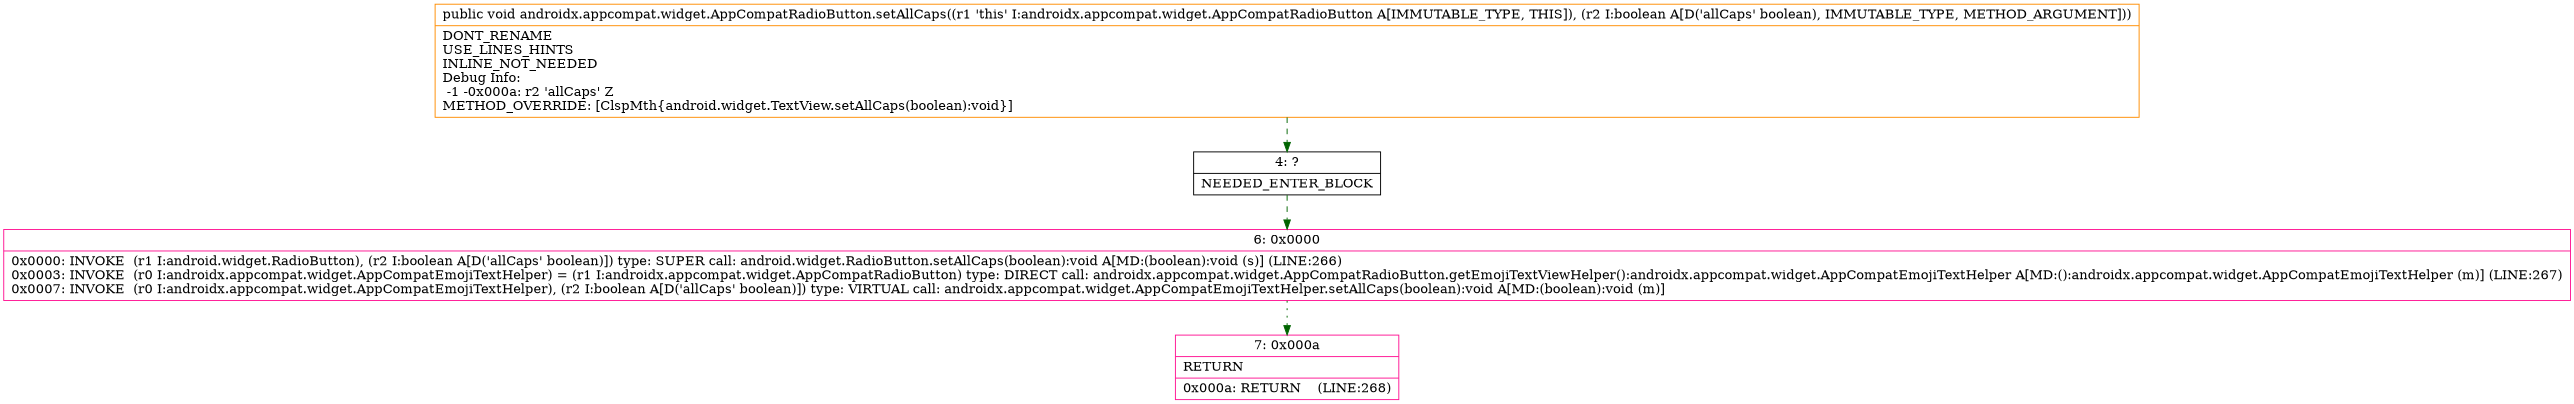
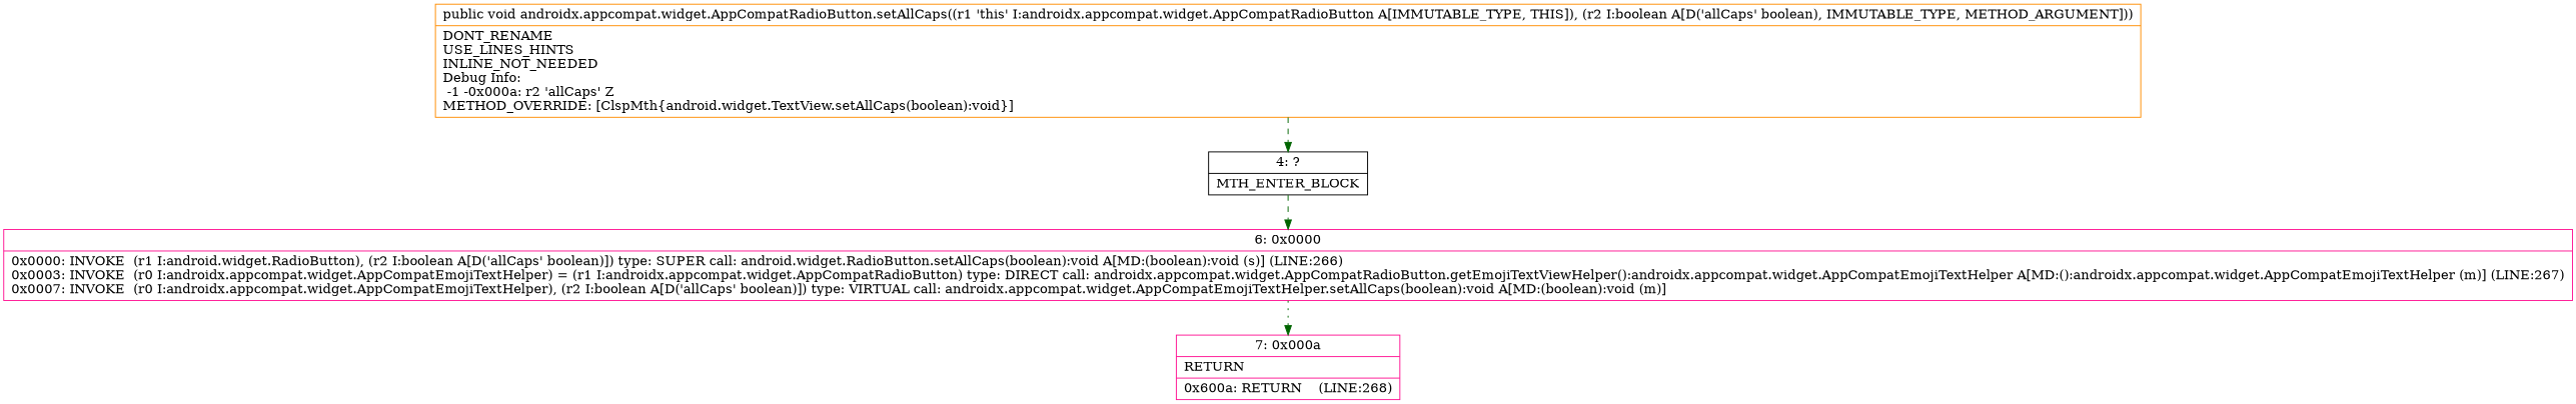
  digraph {
    node [color=deeppink shape=record]
    edge [color=darkgreen style=dashed]
-   n1 [color=black label="{4\:\ ?|NEEDED_ENTER_BLOCK\l}"]
+   n1 [color=black label="{4\:\ ?|MTH_ENTER_BLOCK\l}"]
    n2 [label="{6\:\ 0x0000|0x0000: INVOKE  (r1 I:android.widget.RadioButton), (r2 I:boolean A[D('allCaps' boolean)]) type: SUPER call: android.widget.RadioButton.setAllCaps(boolean):void A[MD:(boolean):void (s)] (LINE:266)\l0x0003: INVOKE  (r0 I:androidx.appcompat.widget.AppCompatEmojiTextHelper) = (r1 I:androidx.appcompat.widget.AppCompatRadioButton) type: DIRECT call: androidx.appcompat.widget.AppCompatRadioButton.getEmojiTextViewHelper():androidx.appcompat.widget.AppCompatEmojiTextHelper A[MD:():androidx.appcompat.widget.AppCompatEmojiTextHelper (m)] (LINE:267)\l0x0007: INVOKE  (r0 I:androidx.appcompat.widget.AppCompatEmojiTextHelper), (r2 I:boolean A[D('allCaps' boolean)]) type: VIRTUAL call: androidx.appcompat.widget.AppCompatEmojiTextHelper.setAllCaps(boolean):void A[MD:(boolean):void (m)]\l}"]
-   n3 [label="{7\:\ 0x000a|RETURN\l|0x000a: RETURN    (LINE:268)\l}"]
+   n3 [label="{7\:\ 0x000a|RETURN\l|0x600a: RETURN    (LINE:268)\l}"]
    n4 [color=darkorange label="{public void androidx.appcompat.widget.AppCompatRadioButton.setAllCaps((r1 'this' I:androidx.appcompat.widget.AppCompatRadioButton A[IMMUTABLE_TYPE, THIS]), (r2 I:boolean A[D('allCaps' boolean), IMMUTABLE_TYPE, METHOD_ARGUMENT]))  | DONT_RENAME\lUSE_LINES_HINTS\lINLINE_NOT_NEEDED\lDebug Info:\l  \-1 \-0x000a: r2 'allCaps' Z\lMETHOD_OVERRIDE: [ClspMth\{android.widget.TextView.setAllCaps(boolean):void\}]\l}"]
    n1 -> n2
    n2 -> n3 [style=dotted]
    n4 -> n1
  }
